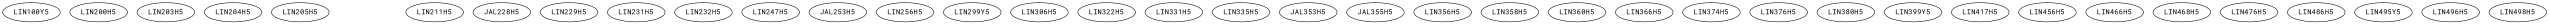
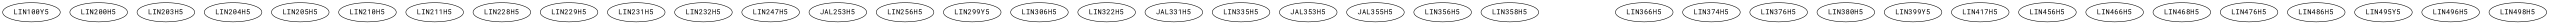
  digraph {
    fontname="Roboto Mono"
    node [fontname="Roboto Mono"]
    n1 [label=LIN100Y5]
    n2 [label=LIN200H5]
    n3 [label=LIN203H5]
    n4 [label=LIN204H5]
    n5 [label=LIN205H5]
+   n6 [label=LIN210H5]
    n7 [label=LIN211H5]
-   n8 [label=JAL228H5]
+   n8 [label=LIN228H5]
    n9 [label=LIN229H5]
    n10 [label=LIN231H5]
    n11 [label=LIN232H5]
    n12 [label=LIN247H5]
    n13 [label=JAL253H5]
    n14 [label=LIN256H5]
    n15 [label=LIN299Y5]
    n16 [label=LIN306H5]
    n17 [label=LIN322H5]
-   n18 [label=LIN331H5]
+   n18 [label=JAL331H5]
    n19 [label=LIN335H5]
    n20 [label=JAL353H5]
    n21 [label=JAL355H5]
    n22 [label=LIN356H5]
    n23 [label=LIN358H5]
-   n24 [label=LIN360H5]
    n25 [label=LIN366H5]
    n26 [label=LIN374H5]
    n27 [label=LIN376H5]
    n28 [label=LIN380H5]
    n29 [label=LIN399Y5]
    n30 [label=LIN417H5]
    n31 [label=LIN456H5]
    n32 [label=LIN466H5]
    n33 [label=LIN468H5]
    n34 [label=LIN476H5]
    n35 [label=LIN486H5]
    n36 [label=LIN495Y5]
    n37 [label=LIN496H5]
    n38 [label=LIN498H5]
  }
